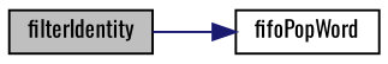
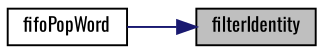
  digraph {
    rankdir=LR
    fontname=Oswald
    node [color=black fontname=Oswald fontsize=10 shape=record style=filled]
    n1 [fillcolor=grey75 fontcolor=black height=0.2 label=filterIdentity width=0.4]
    n2 [fillcolor=white height=0.2 label=fifoPopWord width=0.4]
-   n1 -> n2 [color=midnightblue fontname=Oswald fontsize=10 labelfontname=FreeSans labelfontsize=10 style=solid]
+   n2 -> n1 [color=midnightblue fontname=Oswald fontsize=10 labelfontname=FreeSans labelfontsize=10 style=solid]
  }
